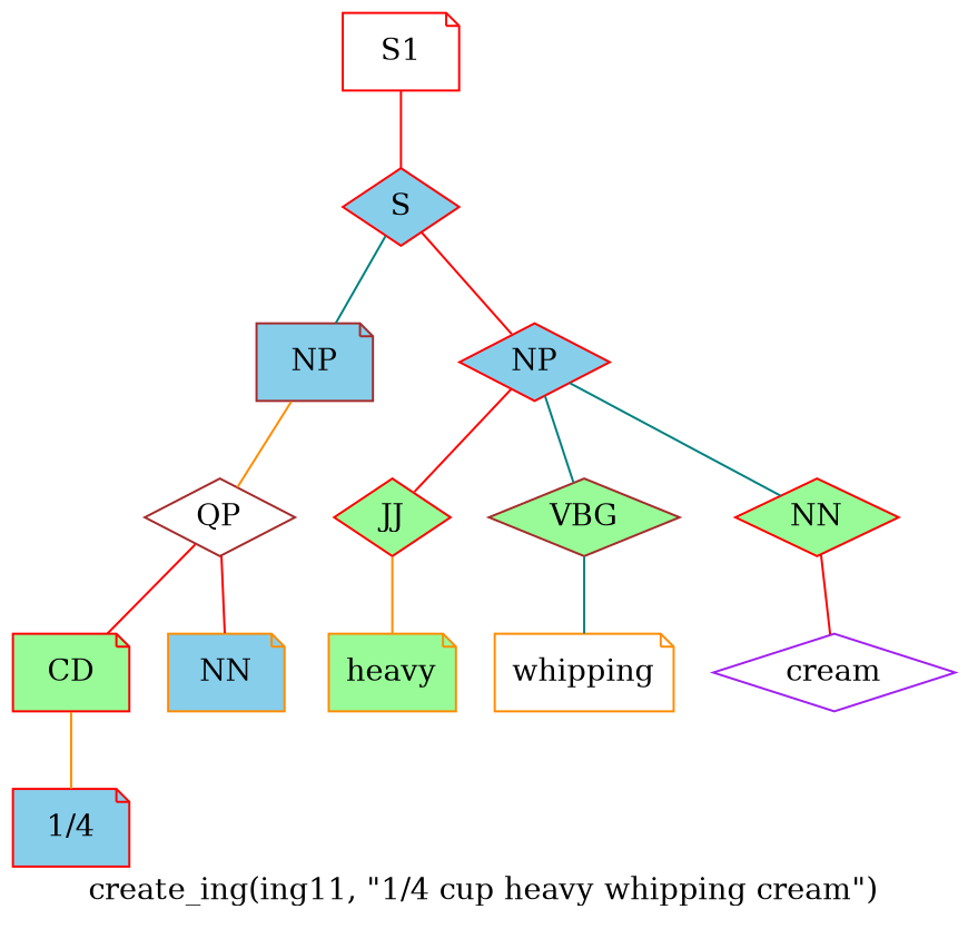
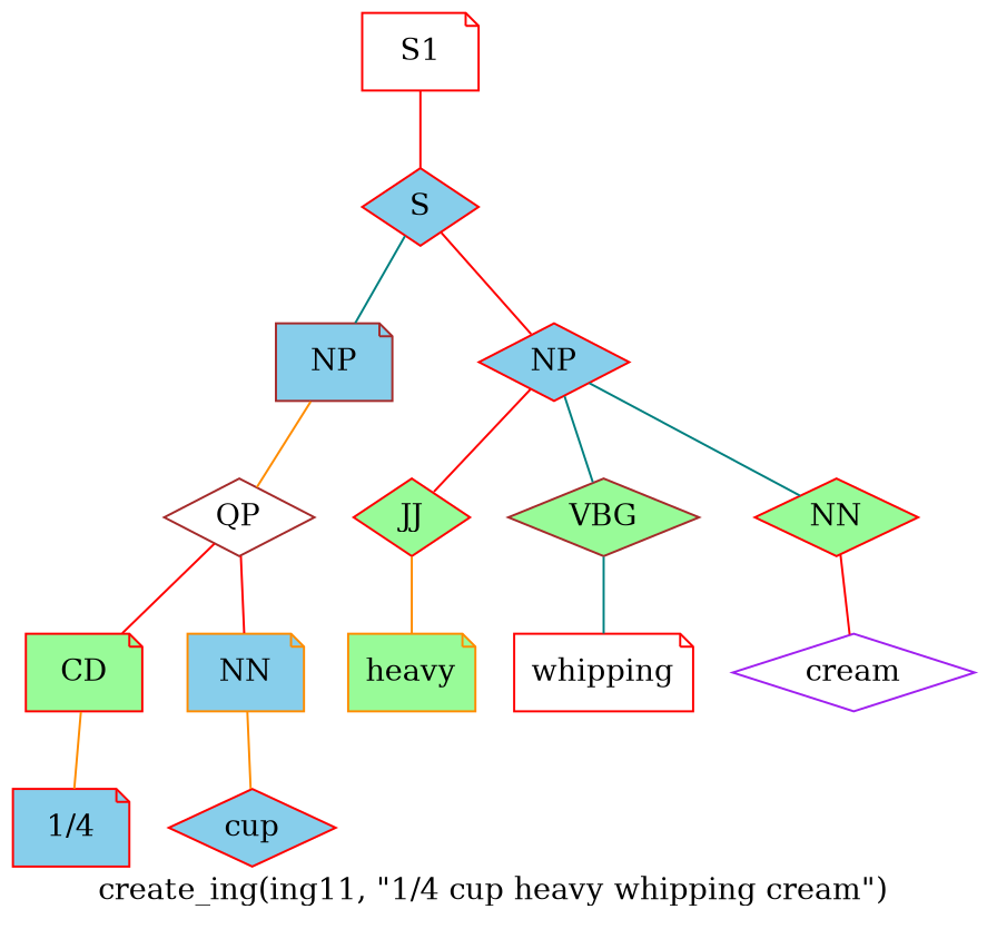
  graph {
    label="create_ing(ing11, \"1/4 cup heavy whipping cream\")"
    node [color=red fillcolor=skyblue shape=diamond style=filled]
    edge [color=red]
    n1 [fillcolor=white label=S1 shape=note]
    n2 [label=S]
    n3 [color=brown label=NP shape=note]
    n4 [label=NP]
    n5 [color=brown fillcolor=white label=QP]
    n6 [fillcolor=palegreen label=JJ]
    n7 [color=brown fillcolor=palegreen label=VBG]
    n8 [fillcolor=palegreen label=NN]
    n9 [fillcolor=palegreen label=CD shape=note]
    n10 [color=darkorange label=NN shape=note]
    n11 [label="1/4" shape=note]
+   n12 [label=cup]
    n13 [color=darkorange fillcolor=palegreen label=heavy shape=note]
-   n14 [color=darkorange fillcolor=white label=whipping shape=note]
+   n14 [fillcolor=white label=whipping shape=note]
    n15 [color=purple fillcolor=white label=cream]
    n1 -- n2
    n2 -- n3 [color=teal]
    n2 -- n4
    n3 -- n5 [color=darkorange]
    n4 -- n6
    n4 -- n7 [color=teal]
    n4 -- n8 [color=teal]
    n5 -- n9
    n5 -- n10
    n6 -- n13 [color=darkorange]
    n7 -- n14 [color=teal]
    n8 -- n15
    n9 -- n11 [color=darkorange]
+   n10 -- n12 [color=darkorange]
  }
